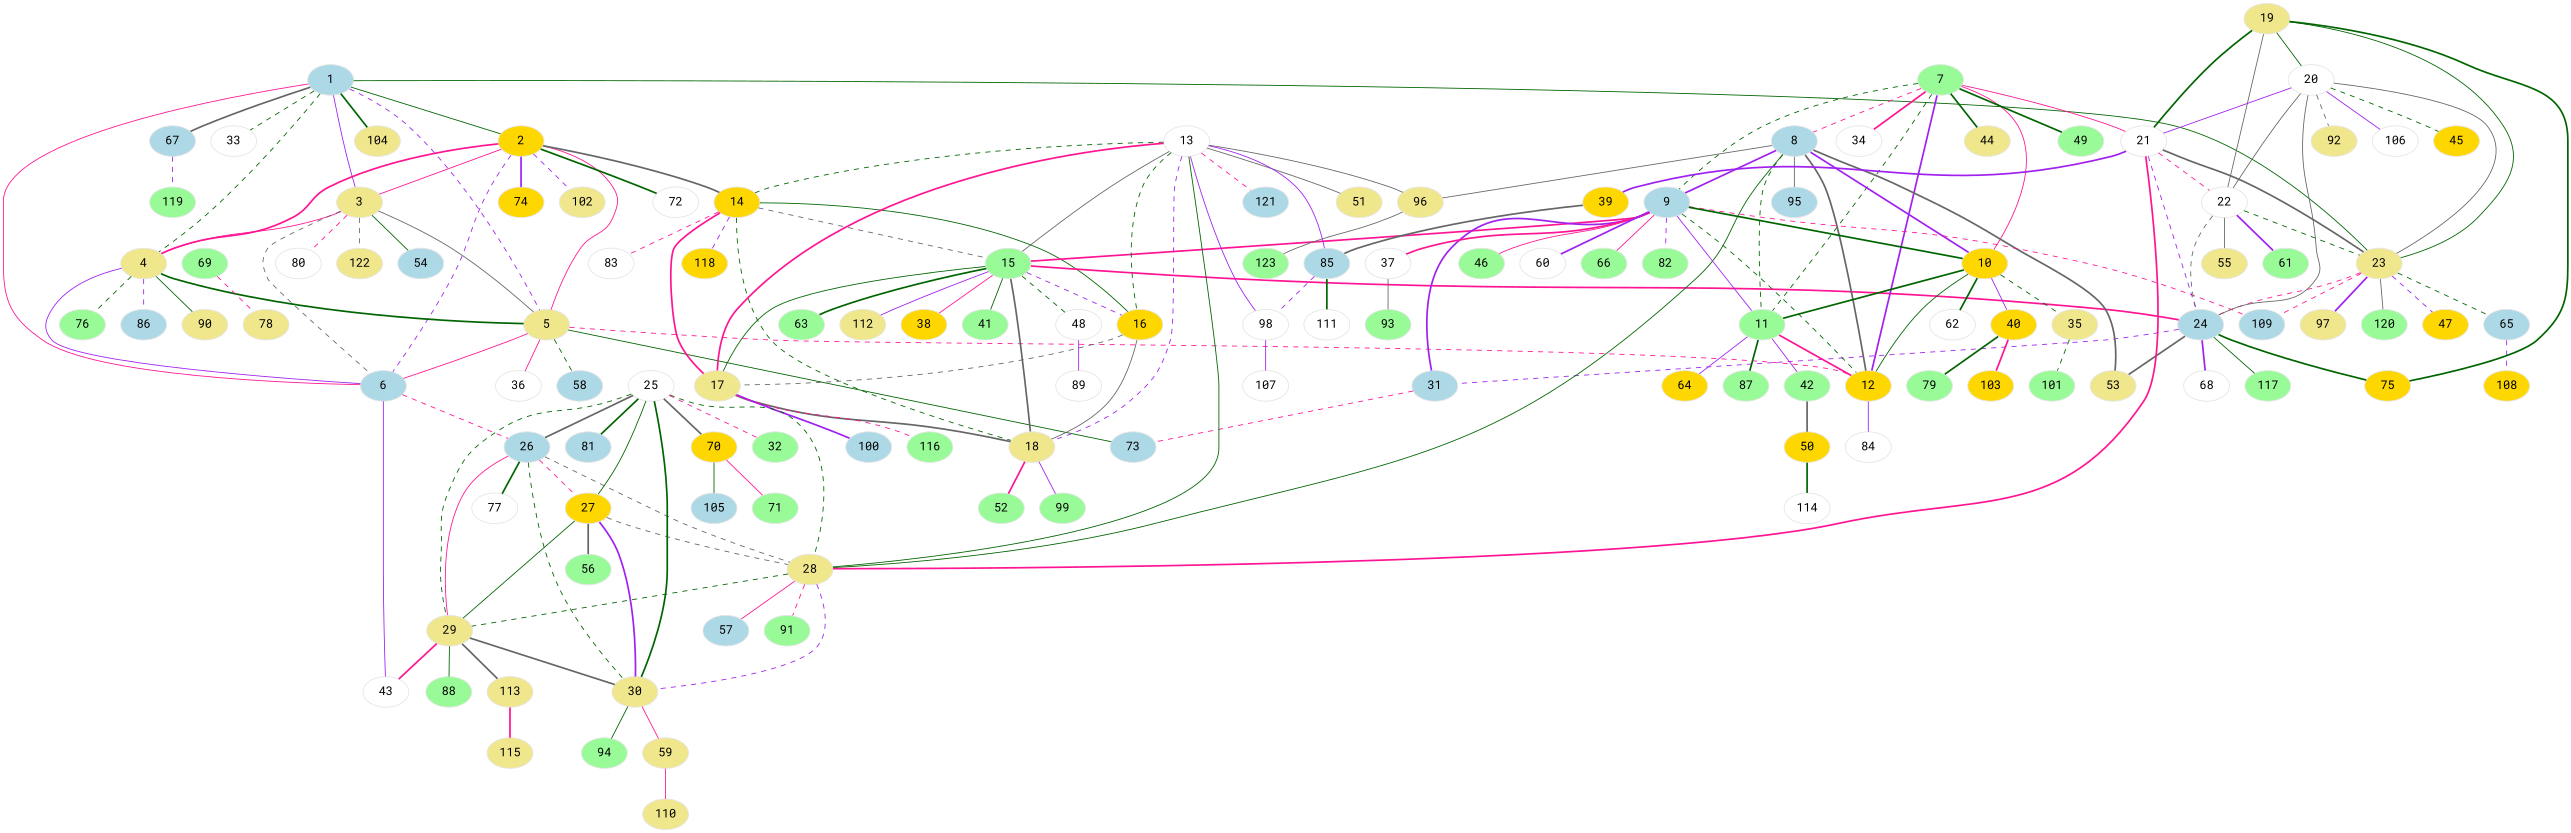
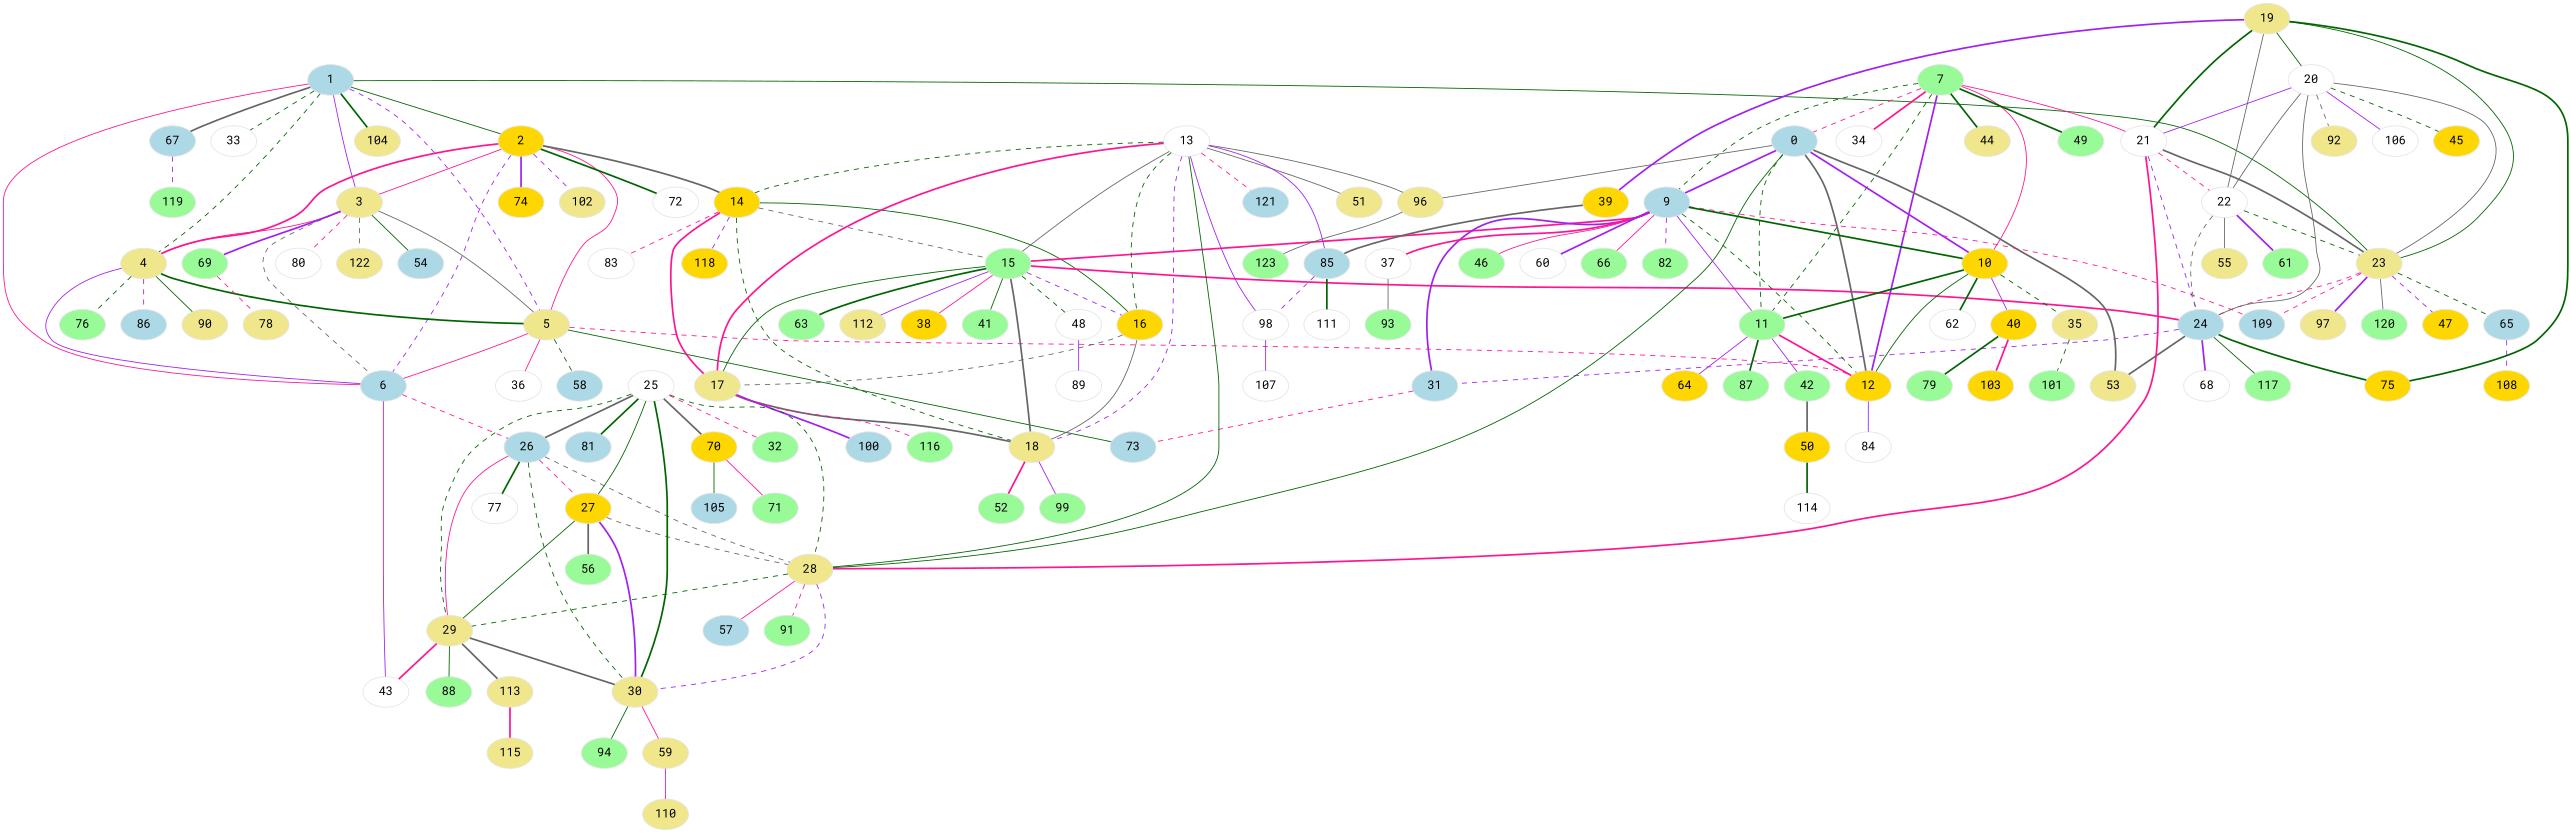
  graph {
    fontname="Roboto Mono"
    node [color=gray90 fillcolor=palegreen fontname="Roboto Mono" style=filled]
    edge [color=darkgreen fontname="Roboto Mono" style=solid]
    1 [fillcolor=lightblue]
    2 [fillcolor=gold]
    3 [fillcolor=khaki]
    4 [fillcolor=khaki]
    5 [fillcolor=khaki]
    6 [fillcolor=lightblue]
    23 [fillcolor=khaki]
    33 [fillcolor=white]
    67 [fillcolor=lightblue]
    104 [fillcolor=khaki]
    14 [fillcolor=gold]
    72 [fillcolor=white]
    74 [fillcolor=gold]
    102 [fillcolor=khaki]
    54 [fillcolor=lightblue]
    69
    80 [fillcolor=white]
    122 [fillcolor=khaki]
    76
    86 [fillcolor=lightblue]
    90 [fillcolor=khaki]
    12 [fillcolor=gold]
    36 [fillcolor=white]
    58 [fillcolor=lightblue]
    73 [fillcolor=lightblue]
    26 [fillcolor=lightblue]
    43 [fillcolor=white]
    109 [fillcolor=lightblue]
    24 [fillcolor=lightblue]
    47 [fillcolor=gold]
    65 [fillcolor=lightblue]
    97 [fillcolor=khaki]
    120
    119
    15
    16 [fillcolor=gold]
    17 [fillcolor=khaki]
    18 [fillcolor=khaki]
    83 [fillcolor=white]
    118 [fillcolor=gold]
    78 [fillcolor=khaki]
    84 [fillcolor=white]
    28 [fillcolor=khaki]
    27 [fillcolor=gold]
    29 [fillcolor=khaki]
    30 [fillcolor=khaki]
    77 [fillcolor=white]
    7
-   8 [fillcolor=lightblue]
+   8 [fillcolor=lightblue label=0]
    9 [fillcolor=lightblue]
    10 [fillcolor=gold]
    11
    21 [fillcolor=white]
    34 [fillcolor=white]
    44 [fillcolor=khaki]
    49
    53 [fillcolor=khaki]
-   95 [fillcolor=lightblue]
    96 [fillcolor=khaki]
    31 [fillcolor=lightblue]
    37 [fillcolor=white]
    46
    60 [fillcolor=white]
    66
    82
    35 [fillcolor=khaki]
    40 [fillcolor=gold]
    62 [fillcolor=white]
    42
    64 [fillcolor=gold]
    87
    22 [fillcolor=white]
    57 [fillcolor=lightblue]
    91
    123
    38 [fillcolor=gold]
    41
    48 [fillcolor=white]
    63
    112 [fillcolor=khaki]
    93
    101
    79
    103 [fillcolor=gold]
    50 [fillcolor=gold]
    13 [fillcolor=white]
    51 [fillcolor=khaki]
    85 [fillcolor=lightblue]
    98 [fillcolor=white]
    121 [fillcolor=lightblue]
    100 [fillcolor=lightblue]
    116
    52
    99
    111 [fillcolor=white]
    107 [fillcolor=white]
    68 [fillcolor=white]
    75 [fillcolor=gold]
    117
    89 [fillcolor=white]
    19 [fillcolor=khaki]
    20 [fillcolor=white]
    39 [fillcolor=gold]
    45 [fillcolor=gold]
    92 [fillcolor=khaki]
    106 [fillcolor=white]
    55 [fillcolor=khaki]
    61
    108 [fillcolor=gold]
    25 [fillcolor=white]
    32
    70 [fillcolor=gold]
    81 [fillcolor=lightblue]
    56
    88
    113 [fillcolor=khaki]
    59 [fillcolor=khaki]
    94
    71
    105 [fillcolor=lightblue]
    115 [fillcolor=khaki]
    110 [fillcolor=khaki]
    114 [fillcolor=white]
    1 -- 2
    1 -- 3 [color=purple]
    1 -- 4 [style=dashed]
    1 -- 5 [color=purple style=dashed]
    1 -- 6 [color=deeppink]
    1 -- 23
    1 -- 33 [style=dashed]
    1 -- 67 [color=gray40 style=bold]
    1 -- 104 [style=bold]
    2 -- 3 [color=deeppink]
    2 -- 4 [color=deeppink style=bold]
    2 -- 5 [color=deeppink]
    2 -- 6 [color=purple style=dashed]
    2 -- 14 [color=gray40 style=bold]
    2 -- 72 [style=bold]
    2 -- 74 [color=purple style=bold]
    2 -- 102 [color=purple style=dashed]
    3 -- 4 [color=deeppink]
    3 -- 5 [color=gray40]
    3 -- 6 [color=gray40 style=dashed]
    3 -- 54
+   3 -- 69 [color=purple style=bold]
    3 -- 80 [color=deeppink style=dashed]
    3 -- 122 [color=gray40 style=dashed]
    4 -- 5 [style=bold]
    4 -- 6 [color=purple]
    4 -- 76 [style=dashed]
    4 -- 86 [color=purple style=dashed]
    4 -- 90
    5 -- 6 [color=deeppink]
    5 -- 12 [color=deeppink style=dashed]
    5 -- 36 [color=deeppink]
    5 -- 58 [style=dashed]
    5 -- 73
    6 -- 26 [color=deeppink style=dashed]
    6 -- 43 [color=purple]
    23 -- 109 [color=deeppink style=dashed]
    23 -- 24 [color=deeppink style=dashed]
    23 -- 47 [color=purple style=dashed]
    23 -- 65 [style=dashed]
    23 -- 97 [color=purple style=bold]
    23 -- 120 [color=gray40]
    67 -- 119 [color=purple style=dashed]
    14 -- 15 [color=gray40 style=dashed]
    14 -- 16
    14 -- 17 [color=deeppink style=bold]
    14 -- 18 [style=dashed]
    14 -- 83 [color=deeppink style=dashed]
    14 -- 118 [color=purple style=dashed]
    69 -- 78 [color=deeppink style=dashed]
    12 -- 84 [color=purple]
    26 -- 28 [color=gray40 style=dashed]
    26 -- 27 [color=deeppink style=dashed]
    26 -- 29 [color=deeppink]
    26 -- 30 [style=dashed]
    26 -- 77 [style=bold]
    24 -- 53 [color=gray40 style=bold]
    24 -- 31 [color=purple style=dashed]
    24 -- 68 [color=purple style=bold]
    24 -- 75 [style=bold]
    24 -- 117
    65 -- 108 [color=purple style=dashed]
    15 -- 24 [color=deeppink style=bold]
    15 -- 16 [color=purple style=dashed]
    15 -- 17
    15 -- 18 [color=gray40 style=bold]
    15 -- 38 [color=deeppink]
    15 -- 41
    15 -- 48 [style=dashed]
    15 -- 63 [style=bold]
    15 -- 112 [color=purple]
    16 -- 17 [color=gray40 style=dashed]
    16 -- 18 [color=gray40]
    17 -- 18 [color=gray40 style=bold]
    17 -- 100 [color=purple style=bold]
    17 -- 116 [color=deeppink style=dashed]
    18 -- 52 [color=deeppink style=bold]
    18 -- 99 [color=purple]
    28 -- 29 [style=dashed]
    28 -- 30 [color=purple style=dashed]
    28 -- 57 [color=deeppink]
    28 -- 91 [color=deeppink style=dashed]
    27 -- 28 [color=gray40 style=dashed]
    27 -- 29
    27 -- 30 [color=purple style=bold]
    27 -- 56 [color=gray40 style=bold]
    29 -- 43 [color=deeppink style=bold]
    29 -- 30 [color=gray40 style=bold]
    29 -- 88
    29 -- 113 [color=gray40 style=bold]
    30 -- 59 [color=deeppink]
    30 -- 94
    7 -- 12 [color=purple style=bold]
    7 -- 8 [color=deeppink style=dashed]
    7 -- 9 [style=dashed]
    7 -- 10 [color=deeppink]
    7 -- 11 [style=dashed]
    7 -- 21 [color=deeppink]
    7 -- 34 [color=deeppink style=bold]
    7 -- 44 [style=bold]
    7 -- 49 [style=bold]
    8 -- 12 [color=gray40 style=bold]
    8 -- 28
    8 -- 9 [color=purple style=bold]
    8 -- 10 [color=purple style=bold]
    8 -- 11 [style=dashed]
    8 -- 53 [color=gray40 style=bold]
-   8 -- 95 [color=gray40]
    8 -- 96 [color=gray40]
    9 -- 12 [style=dashed]
    9 -- 109 [color=deeppink style=dashed]
    9 -- 15 [color=deeppink style=bold]
    9 -- 10 [style=bold]
    9 -- 11 [color=purple]
    9 -- 31 [color=purple style=bold]
    9 -- 37 [color=deeppink style=bold]
    9 -- 46 [color=deeppink]
    9 -- 60 [color=purple style=bold]
    9 -- 66 [color=deeppink]
    9 -- 82 [color=purple style=dashed]
    10 -- 12
    10 -- 11 [style=bold]
    10 -- 35 [style=dashed]
    10 -- 40 [color=purple]
    10 -- 62 [style=bold]
    11 -- 12 [color=deeppink style=bold]
    11 -- 42 [color=purple]
    11 -- 64 [color=purple]
    11 -- 87 [style=bold]
    21 -- 23 [color=gray40 style=bold]
    21 -- 24 [color=purple style=dashed]
    21 -- 28 [color=deeppink style=bold]
    21 -- 22 [color=deeppink style=dashed]
    96 -- 123 [color=gray40]
    31 -- 73 [color=deeppink style=dashed]
    37 -- 93 [color=gray40]
    35 -- 101 [style=dashed]
    40 -- 79 [style=bold]
    40 -- 103 [color=deeppink style=bold]
    42 -- 50 [color=gray40 style=bold]
    22 -- 23 [style=dashed]
    22 -- 24 [color=gray40 style=dashed]
    22 -- 55 [color=gray40]
    22 -- 61 [color=purple style=bold]
    48 -- 89 [color=purple]
    50 -- 114 [style=bold]
    13 -- 14 [style=dashed]
    13 -- 15 [color=gray40]
    13 -- 16 [style=dashed]
    13 -- 17 [color=deeppink style=bold]
    13 -- 18 [color=purple style=dashed]
    13 -- 28
    13 -- 96 [color=gray40]
    13 -- 51 [color=gray40]
    13 -- 85 [color=purple]
    13 -- 98 [color=purple]
    13 -- 121 [color=deeppink style=dashed]
    85 -- 98 [color=purple style=dashed]
    85 -- 111 [style=bold]
    98 -- 107 [color=purple]
    19 -- 23
    19 -- 21 [style=bold]
    19 -- 22 [color=gray40]
    19 -- 75 [style=bold]
    19 -- 20
-   21 -- 39 [color=purple style=bold]
+   19 -- 39 [color=purple style=bold]
    20 -- 23 [color=gray40]
    20 -- 24 [color=gray40]
    20 -- 21 [color=purple]
    20 -- 22 [color=gray40]
    20 -- 45 [style=dashed]
    20 -- 92 [color=gray40 style=dashed]
    20 -- 106 [color=purple]
    39 -- 85 [color=gray40 style=bold]
    25 -- 26 [color=gray40 style=bold]
    25 -- 28 [style=dashed]
    25 -- 27
    25 -- 29 [style=dashed]
    25 -- 30 [style=bold]
    25 -- 32 [color=deeppink style=dashed]
    25 -- 70 [color=gray40 style=bold]
    25 -- 81 [style=bold]
    70 -- 71 [color=deeppink]
    70 -- 105
    113 -- 115 [color=deeppink style=bold]
    59 -- 110 [color=deeppink]
  }
